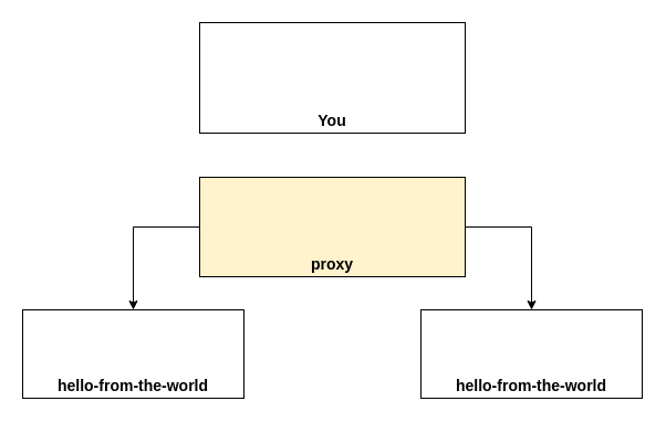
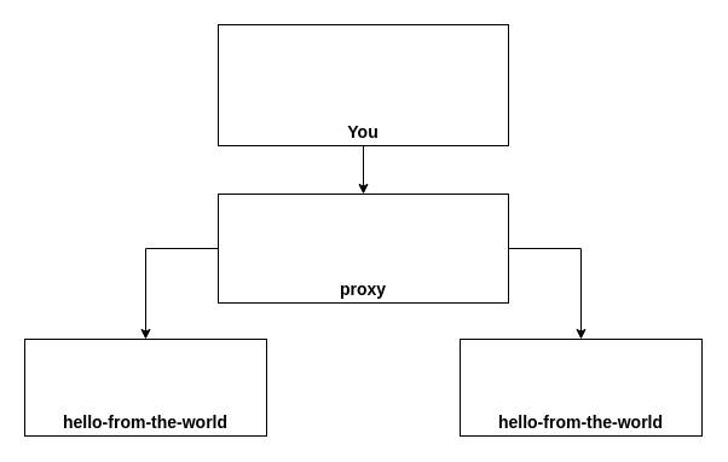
  <mxCell id="0" />
  <mxCell id="1" parent="0" />
  <mxCell id="2" style="edgeStyle=orthogonalEdgeStyle;rounded=0;orthogonalLoop=1;jettySize=auto;html=1;exitX=0;exitY=0.5;exitDx=0;exitDy=0;entryX=0.5;entryY=0;entryDx=0;entryDy=0;" edge="1" parent="1" source="11" target="4"><mxGeometry relative="1" as="geometry" /></mxCell>
  <mxCell id="3" value="" style="group" vertex="1" connectable="0" parent="1"><mxGeometry x="20" y="280" width="200" height="80" as="geometry" /></mxCell>
  <mxCell id="4" value="hello-from-the-world" style="rounded=0;whiteSpace=wrap;html=1;fontStyle=1;fontSize=14;verticalAlign=bottom;" vertex="1" parent="3"><mxGeometry width="200" height="80" as="geometry" /></mxCell>
  <mxCell id="5" value="" style="shape=image;verticalLabelPosition=bottom;labelBackgroundColor=default;verticalAlign=top;aspect=fixed;imageAspect=0;image=https://upload.wikimedia.org/wikipedia/commons/1/1b/Nim-logo.png;" vertex="1" parent="3"><mxGeometry x="63" y="4" width="71.27" height="54" as="geometry" /></mxCell>
  <mxCell id="6" value="" style="group" vertex="1" connectable="0" parent="1"><mxGeometry x="380" y="280" width="200" height="80" as="geometry" /></mxCell>
  <mxCell id="7" value="" style="group" vertex="1" connectable="0" parent="6"><mxGeometry width="200" height="80" as="geometry" /></mxCell>
  <mxCell id="8" value="hello-from-the-world" style="rounded=0;whiteSpace=wrap;html=1;fontStyle=1;fontSize=14;verticalAlign=bottom;" vertex="1" parent="7"><mxGeometry width="200" height="80" as="geometry" /></mxCell>
  <mxCell id="9" value="" style="shape=image;verticalLabelPosition=bottom;labelBackgroundColor=default;verticalAlign=top;aspect=fixed;imageAspect=0;image=https://upload.wikimedia.org/wikipedia/commons/thumb/d/d9/Node.js_logo.svg/1200px-Node.js_logo.svg.png;" vertex="1" parent="7"><mxGeometry x="62.39" y="10" width="75.22" height="46" as="geometry" /></mxCell>
  <mxCell id="10" style="edgeStyle=orthogonalEdgeStyle;rounded=0;orthogonalLoop=1;jettySize=auto;html=1;exitX=1;exitY=0.5;exitDx=0;exitDy=0;fontSize=14;entryX=0.5;entryY=0;entryDx=0;entryDy=0;" edge="1" parent="1" source="11" target="8"><mxGeometry relative="1" as="geometry"><mxPoint x="480" y="310" as="targetPoint" /></mxGeometry></mxCell>
- <mxCell id="11" value="proxy" style="rounded=0;whiteSpace=wrap;html=1;fontStyle=1;verticalAlign=bottom;fontSize=14;fillColor=#fff2cc;" vertex="1" parent="1"><mxGeometry x="180" y="160" width="240" height="90" as="geometry" /></mxCell>
+ <mxCell id="11" value="proxy" style="rounded=0;whiteSpace=wrap;html=1;fontStyle=1;verticalAlign=bottom;fontSize=14;" vertex="1" parent="1"><mxGeometry x="180" y="160" width="240" height="90" as="geometry" /></mxCell>
  <mxCell id="12" value="" style="shape=image;verticalLabelPosition=bottom;labelBackgroundColor=default;verticalAlign=top;aspect=fixed;imageAspect=0;image=https://trafficserver.apache.org/images/press/ts_logo_tm_380x73.png;" vertex="1" parent="1"><mxGeometry x="199.2" y="184.93" width="201.6" height="38.525" as="geometry" /></mxCell>
+ <mxCell id="13" style="edgeStyle=orthogonalEdgeStyle;rounded=0;orthogonalLoop=1;jettySize=auto;html=1;exitX=0.5;exitY=1;exitDx=0;exitDy=0;entryX=0.5;entryY=0;entryDx=0;entryDy=0;fontSize=14;" edge="1" parent="1" source="15" target="11"><mxGeometry relative="1" as="geometry" /></mxCell>
  <mxCell id="14" value="" style="group" vertex="1" connectable="0" parent="1"><mxGeometry x="180" y="20" width="240" height="100" as="geometry" /></mxCell>
  <mxCell id="15" value="You" style="rounded=0;whiteSpace=wrap;html=1;fontSize=14;fontStyle=1;verticalAlign=bottom;" vertex="1" parent="14"><mxGeometry width="240" height="100" as="geometry" /></mxCell>
  <mxCell id="16" value="" style="shape=image;verticalLabelPosition=bottom;labelBackgroundColor=default;verticalAlign=top;aspect=fixed;imageAspect=0;image=https://www.pngmart.com/files/11/Pepe-The-Frog-Transparent-PNG.png;" vertex="1" parent="14"><mxGeometry x="77.18" y="5.5" width="85.63" height="69" as="geometry" /></mxCell>
